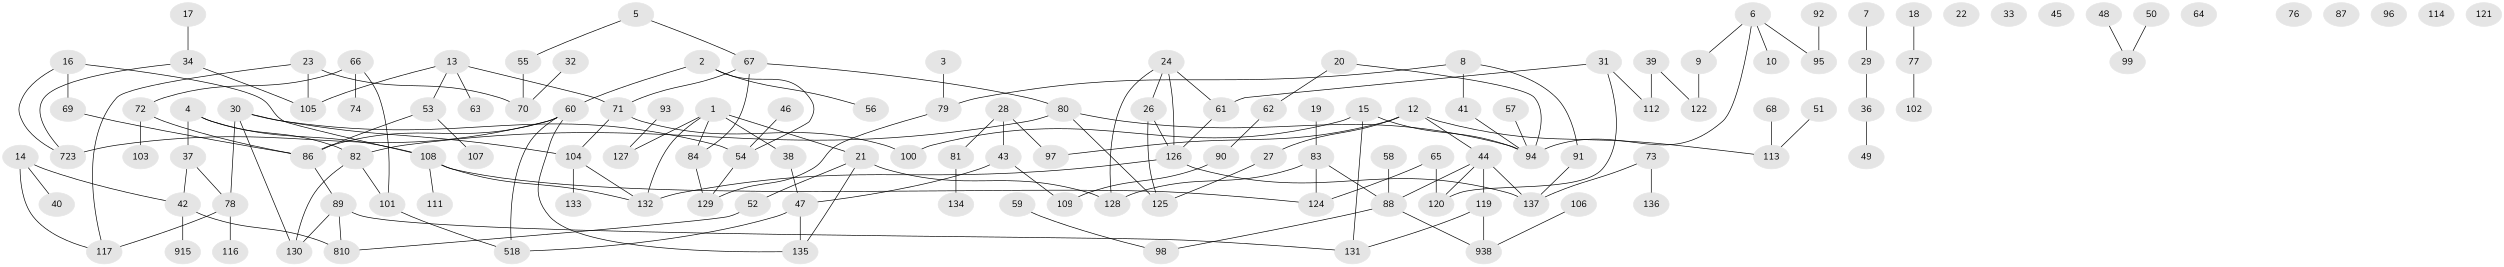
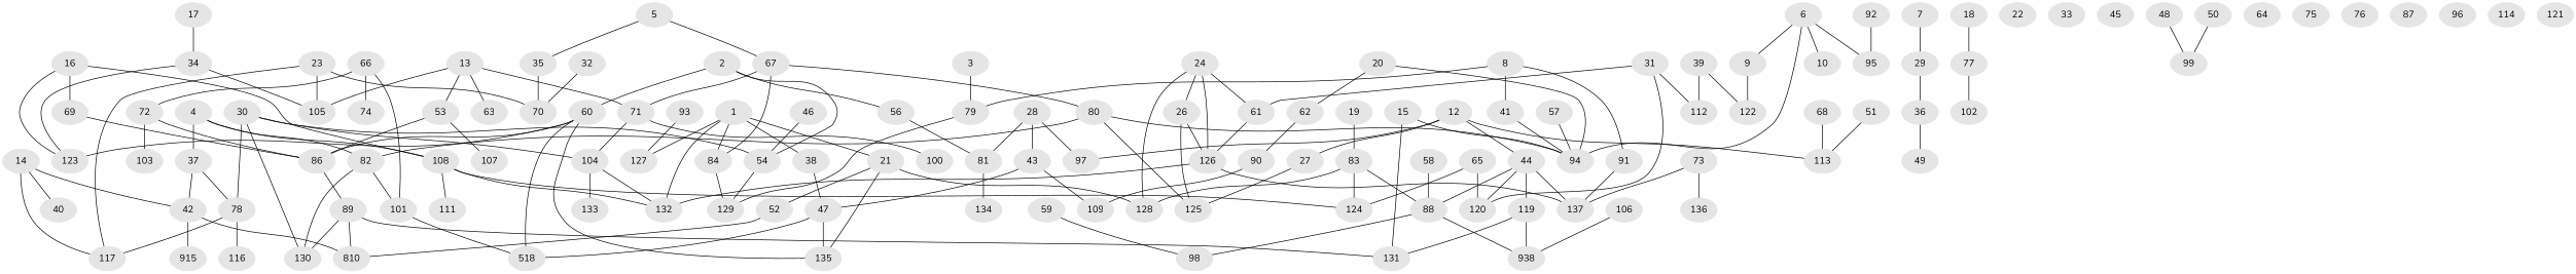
  graph {
    fontname=Nunito
    node [color=gray90 fontname=Nunito style=filled]
    edge [fontname=Nunito]
    1
    21
    38
    84
    127
    132
    52
    128
    135
    47
    129
    2
    54
    56
    60
    81
-   123 [label=723]
+   123
    n18 [label=518]
    86
    3
    79
    4
    37
    82
    108
    42
    78
    130
    101
    124
    111
    5
-   55
+   55 [label=35]
    67
    70
    71
    80
    6
    9
    10
    94
    95
    122
    7
    29
    36
    8
    41
    91
    137
    12
    27
    44
    97
    113
    125
    120
    88
    119
    13
    53
    63
    105
    107
    100
    104
    14
    40
    117
    n70 [label=810]
    n71 [label=915]
    15
    131
    16
    69
    17
    34
    18
    77
    102
    19
    83
    20
    62
    90
    22
    23
    24
    26
    61
    126
    28
    43
    109
    134
    49
    30
    116
    133
    31
    112
    32
    33
    39
    51
    98
    n107 [label=938]
    45
    46
    48
    99
    50
    89
    57
    58
    59
    64
    65
    66
    72
    74
    103
    68
    73
    136
+   75
    76
    87
    92
    93
    96
    106
    114
    121
    1 -- 21
    1 -- 38
    1 -- 84
    1 -- 127
    1 -- 132
    21 -- 52
    21 -- 128
    21 -- 135
    38 -- 47
    84 -- 129
    52 -- n70
    47 -- 135
    47 -- n18
    2 -- 54
    2 -- 56
    2 -- 60
    54 -- 129
+   56 -- 81
    60 -- 135
    60 -- 123
    60 -- n18
    60 -- 86
    81 -- 134
    86 -- 89
    3 -- 79
    79 -- 129
    4 -- 37
    4 -- 82
    4 -- 108
    37 -- 42
    37 -- 78
    82 -- 130
    82 -- 101
    108 -- 132
    108 -- 124
    108 -- 111
    42 -- n70
    42 -- n71
    78 -- 117
    78 -- 116
    101 -- n18
    5 -- 55
    5 -- 67
    55 -- 70
    67 -- 84
    67 -- 71
    67 -- 80
    71 -- 100
    71 -- 104
    80 -- 82
    80 -- 94
    80 -- 125
    6 -- 9
    6 -- 10
    6 -- 94
    6 -- 95
    9 -- 122
    7 -- 29
    29 -- 36
    36 -- 49
    8 -- 79
    8 -- 41
    8 -- 91
    41 -- 94
    91 -- 137
    12 -- 27
    12 -- 44
    12 -- 97
    12 -- 113
    27 -- 125
    44 -- 137
    44 -- 120
    44 -- 88
    44 -- 119
    88 -- 98
    88 -- n107
    119 -- 131
    119 -- n107
    13 -- 71
    13 -- 53
    13 -- 63
    13 -- 105
    53 -- 86
    53 -- 107
    104 -- 132
    104 -- 133
    14 -- 42
    14 -- 40
    14 -- 117
    15 -- 94
-   15 -- 100
    15 -- 131
    16 -- 123
    16 -- 108
    16 -- 69
    69 -- 86
    17 -- 34
    34 -- 123
    34 -- 105
    18 -- 77
    77 -- 102
    19 -- 83
    83 -- 128
    83 -- 124
    83 -- 88
    20 -- 94
    20 -- 62
    62 -- 90
    90 -- 109
    23 -- 70
    23 -- 105
    23 -- 117
    24 -- 128
    24 -- 26
    24 -- 61
    24 -- 126
    26 -- 125
    26 -- 126
    61 -- 126
    126 -- 132
    126 -- 137
    28 -- 81
    28 -- 97
    28 -- 43
    43 -- 47
    43 -- 109
    30 -- 54
    30 -- 78
    30 -- 130
    30 -- 104
    31 -- 120
    31 -- 61
    31 -- 112
    32 -- 70
    39 -- 122
    39 -- 112
    51 -- 113
    46 -- 54
    48 -- 99
    50 -- 99
    89 -- 130
    89 -- n70
    89 -- 131
    57 -- 94
    58 -- 88
    59 -- 98
    65 -- 124
    65 -- 120
    66 -- 101
    66 -- 72
    66 -- 74
    72 -- 86
    72 -- 103
    68 -- 113
    73 -- 137
    73 -- 136
    92 -- 95
    93 -- 127
    106 -- n107
  }
